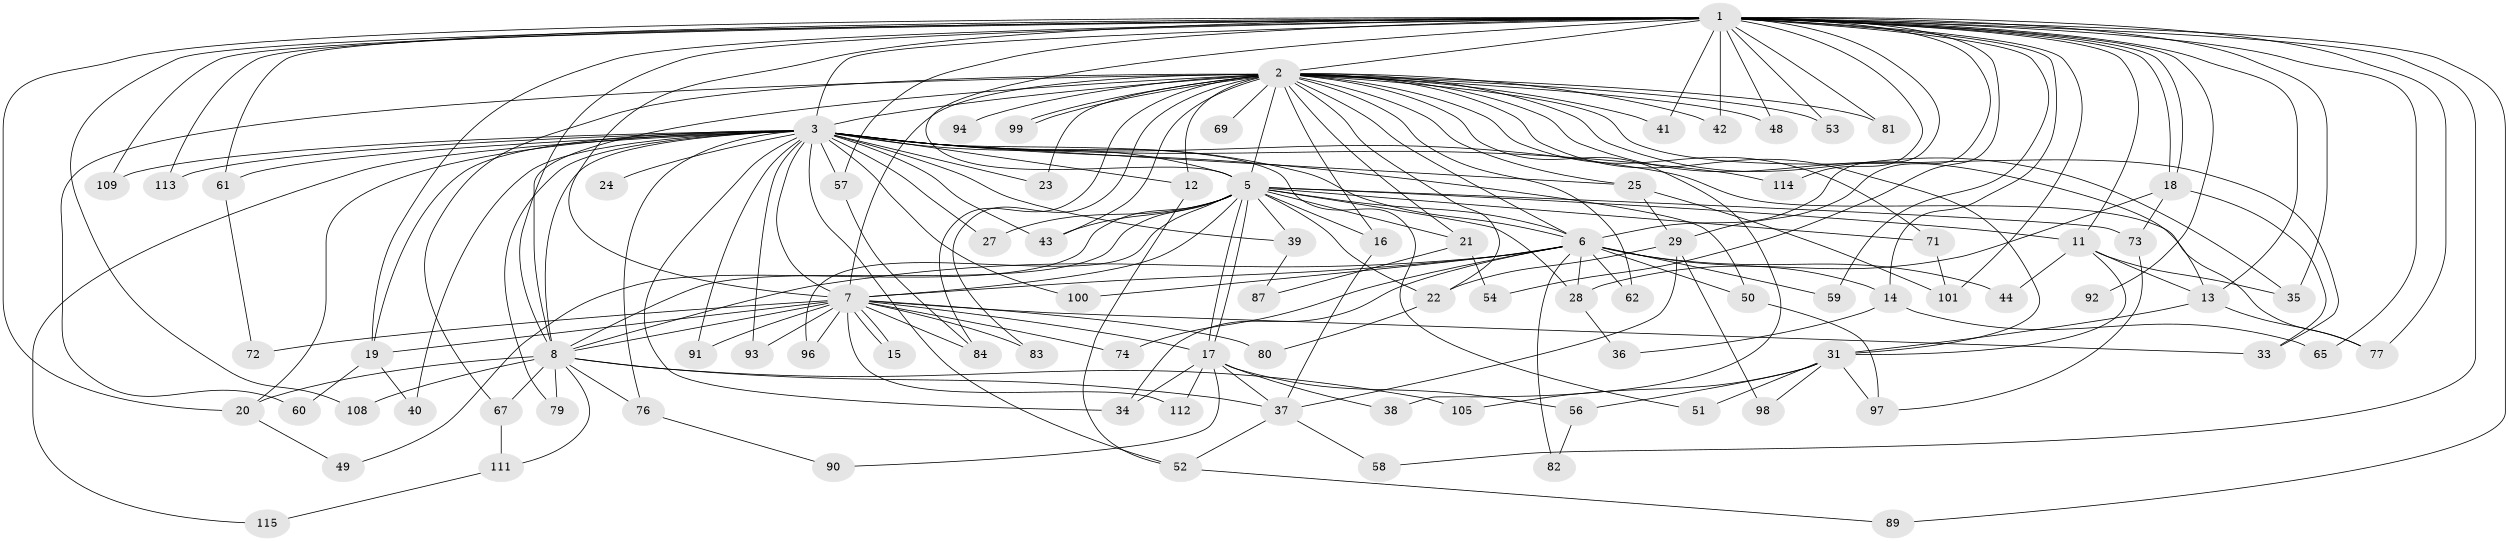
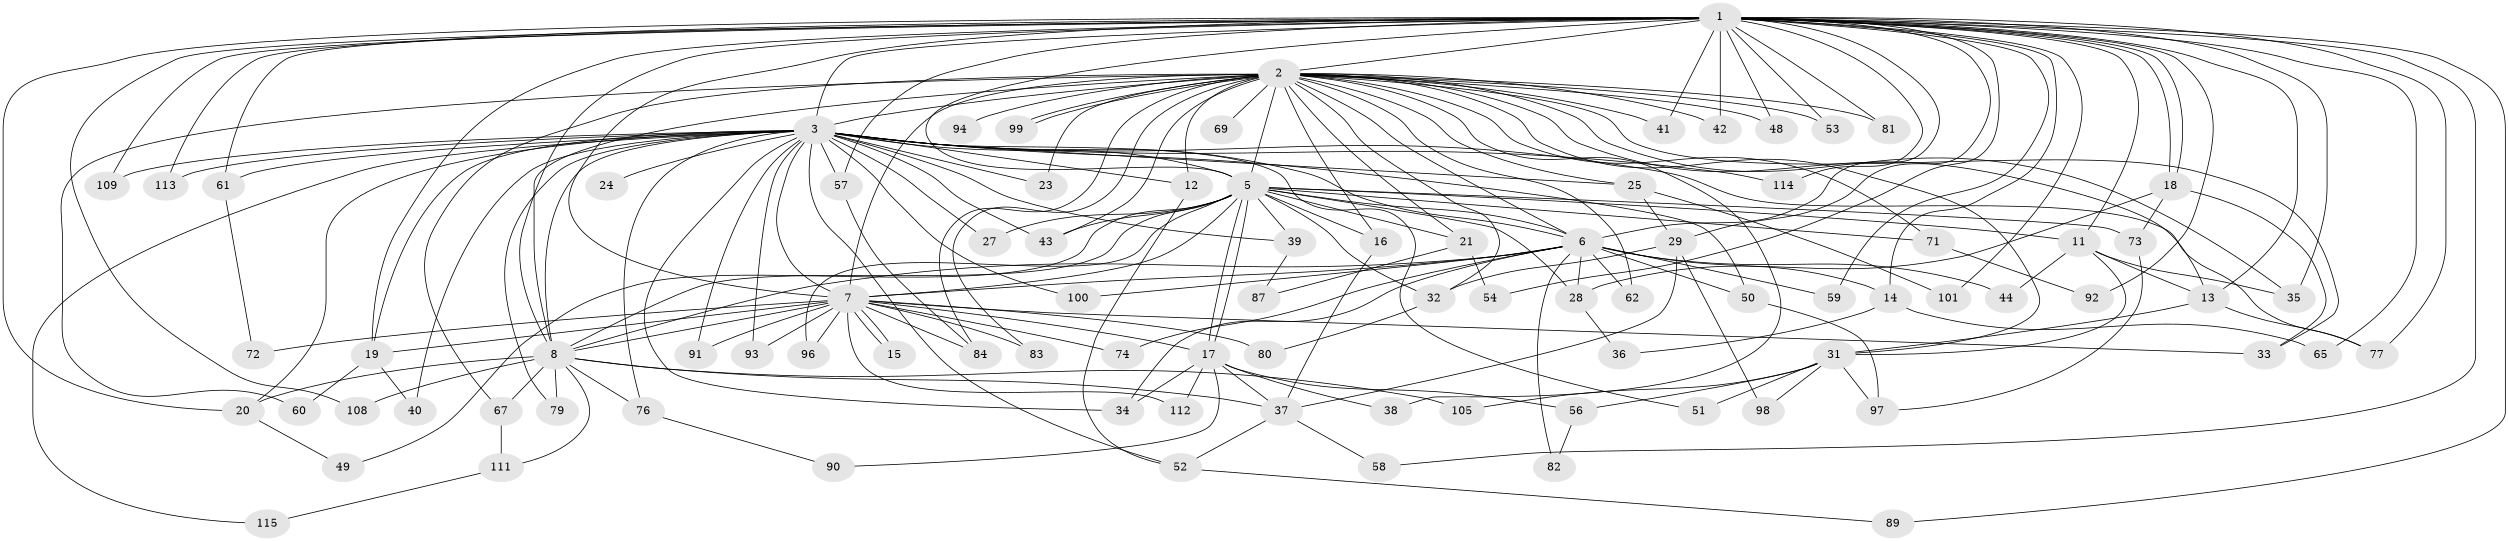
  graph {
    node [color=gray90 style=filled]
    1 [super="+4"]
    2 [super="+9"]
    3 [super="+10"]
    5 [super="+29"]
    6 [super="+103"]
    7 [super="+30"]
    8 [super="+78"]
    11
    13 [super="+61"]
    14
    18
    19 [super="+75"]
    20 [super="+107"]
    n14 [label=29 super="+64"]
    35 [super="+110"]
    41
    42
    48
    53
    54 [super="+106"]
    57
    58
    59
    65
    n25 [label=61]
    77 [super="+86"]
    81
    89
    92
    101
    108
    109
    113
    114
    12
    16
    21
    23
    25
    31 [super="+63"]
-   32 [super="+104" label=22]
+   32 [super="+104"]
    33 [super="+45"]
    38
    43 [super="+47"]
    60
    62
    67
    69
    71
    83
    84 [super="+85"]
    94
    99
    24
    27
    34 [super="+66"]
    39 [super="+70"]
    40
    50
    51
    52 [super="+55"]
    76
    79
    91
    93
    100
    115
    17 [super="+88"]
    28 [super="+46"]
    49
    73
    96
    44
    74
    82
    15
    72
    80
    112
    37 [super="+95"]
    105
    111
    36
    98
    87
    56
    97 [super="+102"]
    90
    1 -- 2 [weight=4]
    1 -- 3 [weight=4]
    1 -- 5 [weight=2]
    1 -- 6 [weight=2]
    1 -- 7 [weight=2]
    1 -- 8 [weight=2]
    1 -- 11
    1 -- 13
    1 -- 14
    1 -- 18
    1 -- 18
    1 -- 19
    1 -- 20
    1 -- n14
    1 -- 35
    1 -- 41
    1 -- 42
    1 -- 48
    1 -- 53
    1 -- 54 [weight=2]
    1 -- 57
    1 -- 58
    1 -- 59
    1 -- 65
    1 -- n25
    1 -- 77
    1 -- 81
    1 -- 89
    1 -- 92
    1 -- 101
    1 -- 108
    1 -- 109
    1 -- 113
    1 -- 114
    2 -- 3 [weight=4]
    2 -- 5 [weight=2]
    2 -- 6 [weight=2]
    2 -- 7 [weight=2]
    2 -- 8 [weight=2]
    2 -- 13
    2 -- 35
    2 -- 41
    2 -- 42
    2 -- 48
    2 -- 53
    2 -- 81
    2 -- 12
    2 -- 16
    2 -- 21
    2 -- 23
    2 -- 25
    2 -- 31
    2 -- 32
    2 -- 33
    2 -- 38
    2 -- 43
    2 -- 60
    2 -- 62
    2 -- 67
    2 -- 69 [weight=2]
    2 -- 71
    2 -- 83
    2 -- 84
    2 -- 94
    2 -- 99
    2 -- 99
    3 -- 5 [weight=2]
    3 -- 6 [weight=2]
    3 -- 7 [weight=2]
    3 -- 8 [weight=2]
    3 -- 19
    3 -- 20 [weight=2]
    3 -- 57
    3 -- n25
    3 -- 77
    3 -- 109
    3 -- 113
    3 -- 114
    3 -- 12
    3 -- 23
    3 -- 25
    3 -- 43
    3 -- 24 [weight=2]
    3 -- 27
    3 -- 34 [weight=2]
    3 -- 39
    3 -- 40
    3 -- 50
    3 -- 51
    3 -- 52
    3 -- 76
    3 -- 79
    3 -- 91
    3 -- 93
    3 -- 100
    3 -- 115
    5 -- 6
    5 -- 7
    5 -- 8
    5 -- 11
    5 -- 16
    5 -- 21
    5 -- 32
    5 -- 43
    5 -- 71
    5 -- 27
    5 -- 39
    5 -- 17 [weight=2]
    5 -- 17
    5 -- 28
    5 -- 49
    5 -- 73
    5 -- 96
    6 -- 7
    6 -- 8
    6 -- 14
    6 -- 59
    6 -- 62
    6 -- 34
    6 -- 50
    6 -- 100
    6 -- 28
    6 -- 44
    6 -- 74
    6 -- 82
    7 -- 8
    7 -- 19
    7 -- 33
    7 -- 83
    7 -- 84
    7 -- 91
    7 -- 93
    7 -- 17 [weight=2]
    7 -- 96
    7 -- 74
    7 -- 15
    7 -- 15
    7 -- 72
    7 -- 80
    7 -- 112
    8 -- 20
    8 -- 108
    8 -- 67
    8 -- 76
    8 -- 79
    8 -- 37
    8 -- 105
    8 -- 111
    11 -- 13
    11 -- 35
    11 -- 31
    11 -- 44
    13 -- 77
    13 -- 31
    14 -- 65
    14 -- 36
    18 -- 33
    18 -- 28
    18 -- 73
    19 -- 60
    19 -- 40
    20 -- 49
    n14 -- 32
    n14 -- 37
    n14 -- 98
    57 -- 84
    n25 -- 72
    12 -- 52
    16 -- 37
    21 -- 54
    21 -- 87
    25 -- n14
    25 -- 101
    31 -- 51
    31 -- 105
    31 -- 98
    31 -- 56
    31 -- 97
    32 -- 80
    67 -- 111
-   71 -- 101
+   71 -- 92
    39 -- 87
    50 -- 97
    52 -- 89
    76 -- 90
    17 -- 38
    17 -- 34
    17 -- 112
    17 -- 37
    17 -- 56
    17 -- 90
    28 -- 36
    73 -- 97
    37 -- 58
    37 -- 52
    111 -- 115
    56 -- 82
  }
